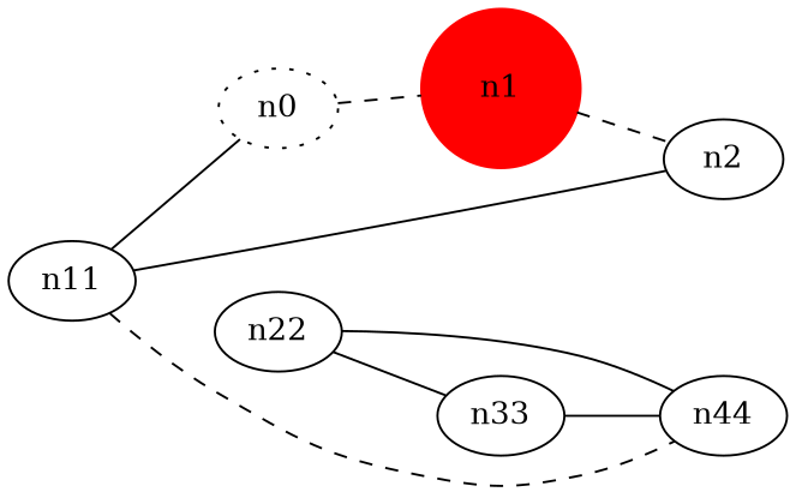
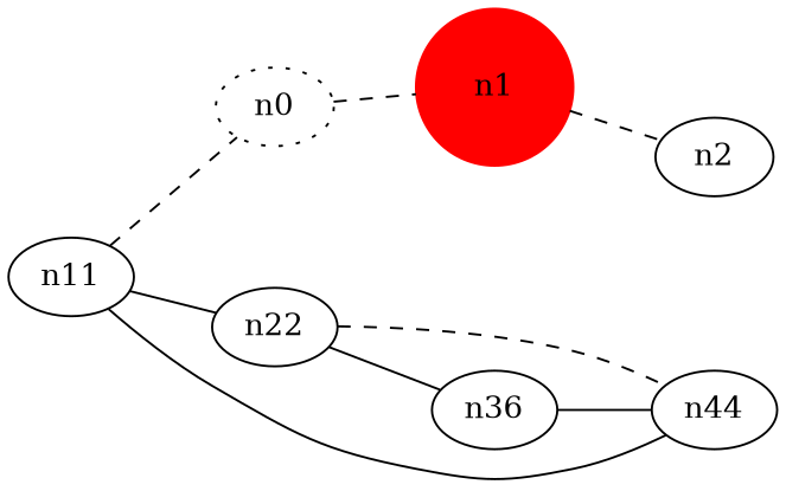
  graph {
    fontcolor=blue
    rankdir=LR
    n0 [fillcolor="#123456" style=dotted]
    n1 [color=red height=1 style=filled width=1]
    n2
    n11
    n22
    n44
-   n33
+   n33 [label=n36]
    n0 -- n1 [style=dashed]
    n1 -- n2 [style=dashed]
-   n11 -- n0
-   n11 -- n2
-   n11 -- n44 [style=dashed]
-   n22 -- n44
+   n11 -- n0 [style=dashed]
+   n11 -- n22
+   n11 -- n44
+   n22 -- n44 [style=dashed]
    n22 -- n33
    n33 -- n44
  }
